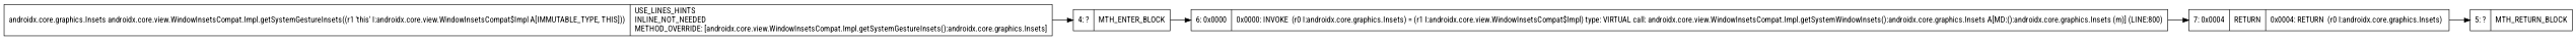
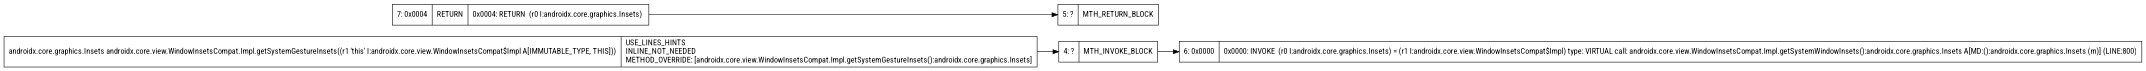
  digraph {
    fontname="Roboto Condensed"
    rankdir=LR
    node [fontname="Roboto Condensed" shape=record]
    edge [fontname="Roboto Condensed"]
-   n1 [label="{4\:\ ?|MTH_ENTER_BLOCK\l}"]
+   n1 [label="{4\:\ ?|MTH_INVOKE_BLOCK\l}"]
    n2 [label="{6\:\ 0x0000|0x0000: INVOKE  (r0 I:androidx.core.graphics.Insets) = (r1 I:androidx.core.view.WindowInsetsCompat$Impl) type: VIRTUAL call: androidx.core.view.WindowInsetsCompat.Impl.getSystemWindowInsets():androidx.core.graphics.Insets A[MD:():androidx.core.graphics.Insets (m)] (LINE:800)\l}"]
    n3 [label="{7\:\ 0x0004|RETURN\l|0x0004: RETURN  (r0 I:androidx.core.graphics.Insets) \l}"]
    n4 [label="{5\:\ ?|MTH_RETURN_BLOCK\l}"]
    n5 [label="{androidx.core.graphics.Insets androidx.core.view.WindowInsetsCompat.Impl.getSystemGestureInsets((r1 'this' I:androidx.core.view.WindowInsetsCompat$Impl A[IMMUTABLE_TYPE, THIS]))  | USE_LINES_HINTS\lINLINE_NOT_NEEDED\lMETHOD_OVERRIDE: [androidx.core.view.WindowInsetsCompat.Impl.getSystemGestureInsets():androidx.core.graphics.Insets]\l}"]
    n1 -> n2
-   n2 -> n3
    n3 -> n4
    n5 -> n1
  }
